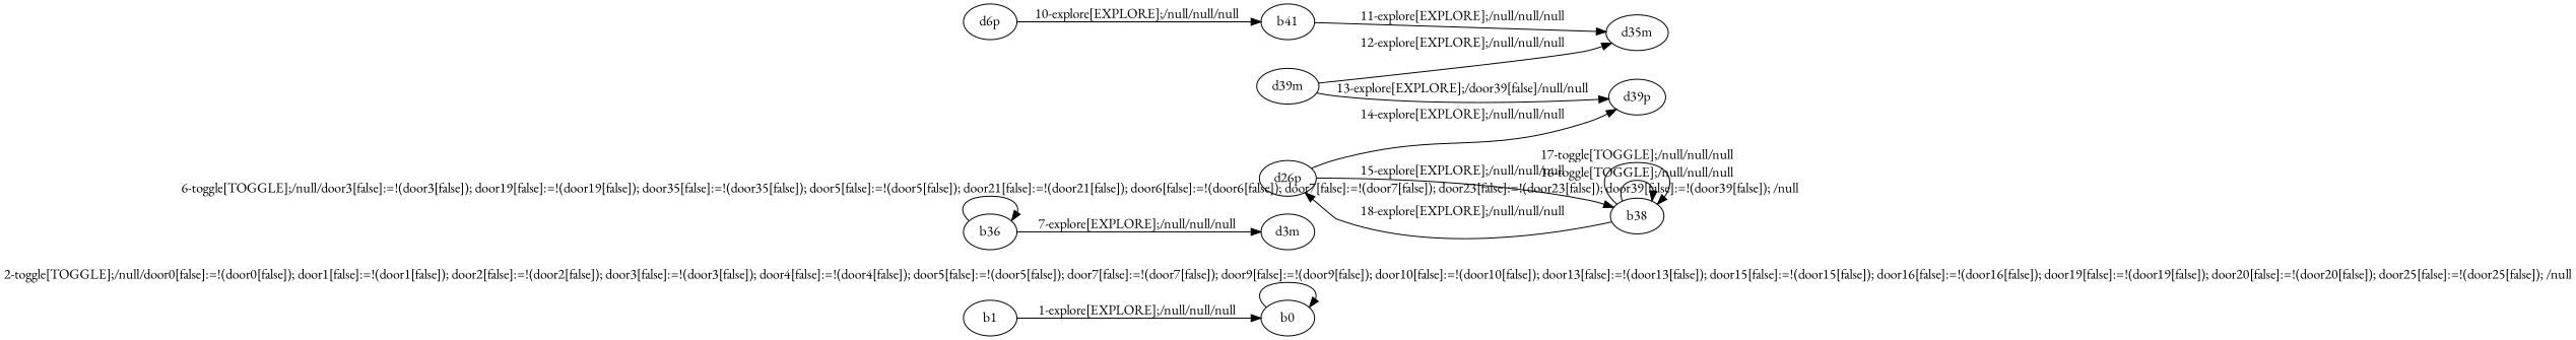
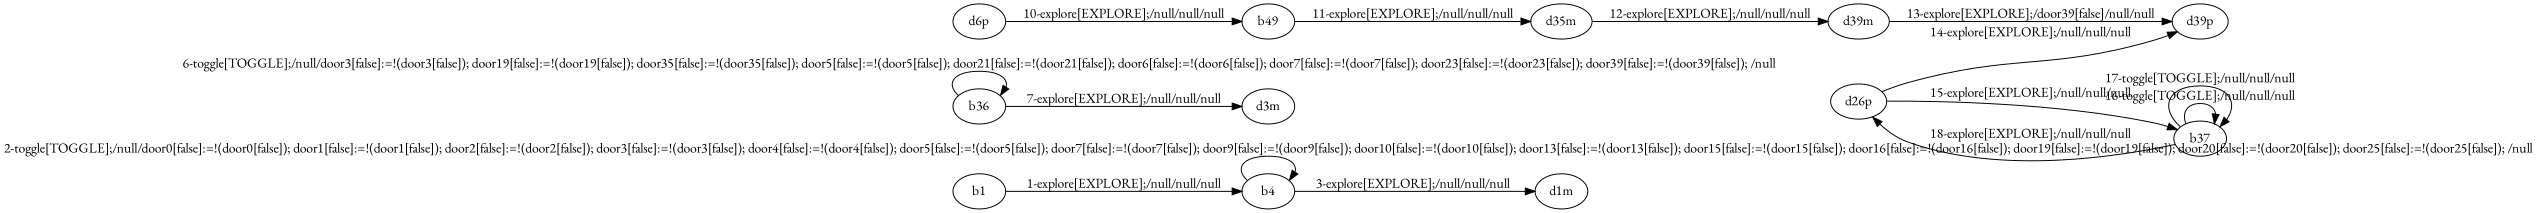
  digraph {
    fontname="EB Garamond"
    rankdir=LR
    node [fontname="EB Garamond"]
    edge [fontname="EB Garamond"]
    b1
-   b0
+   b0 [label=b4]
+   d1m
    b36
    d3m
    d6p
-   b49 [label=b41]
+   b49
    d35m
    d39m
    d39p
    d26p
-   b37 [label=b38]
+   b37
    b1 -> b0 [label="1-explore[EXPLORE];/null/null/null"]
    b0 -> b0 [label="2-toggle[TOGGLE];/null/door0[false]:=!(door0[false]); door1[false]:=!(door1[false]); door2[false]:=!(door2[false]); door3[false]:=!(door3[false]); door4[false]:=!(door4[false]); door5[false]:=!(door5[false]); door7[false]:=!(door7[false]); door9[false]:=!(door9[false]); door10[false]:=!(door10[false]); door13[false]:=!(door13[false]); door15[false]:=!(door15[false]); door16[false]:=!(door16[false]); door19[false]:=!(door19[false]); door20[false]:=!(door20[false]); door25[false]:=!(door25[false]); /null"]
+   b0 -> d1m [label="3-explore[EXPLORE];/null/null/null"]
    b36 -> b36 [label="6-toggle[TOGGLE];/null/door3[false]:=!(door3[false]); door19[false]:=!(door19[false]); door35[false]:=!(door35[false]); door5[false]:=!(door5[false]); door21[false]:=!(door21[false]); door6[false]:=!(door6[false]); door7[false]:=!(door7[false]); door23[false]:=!(door23[false]); door39[false]:=!(door39[false]); /null"]
    b36 -> d3m [label="7-explore[EXPLORE];/null/null/null"]
    d6p -> b49 [label="10-explore[EXPLORE];/null/null/null"]
    b49 -> d35m [label="11-explore[EXPLORE];/null/null/null"]
-   d39m -> d35m [label="12-explore[EXPLORE];/null/null/null"]
+   d35m -> d39m [label="12-explore[EXPLORE];/null/null/null"]
    d39m -> d39p [label="13-explore[EXPLORE];/door39[false]/null/null"]
    d26p -> d39p [label="14-explore[EXPLORE];/null/null/null"]
    d26p -> b37 [label="15-explore[EXPLORE];/null/null/null"]
    b37 -> d26p [label="18-explore[EXPLORE];/null/null/null"]
    b37 -> b37 [label="16-toggle[TOGGLE];/null/null/null"]
    b37 -> b37 [label="17-toggle[TOGGLE];/null/null/null"]
  }
